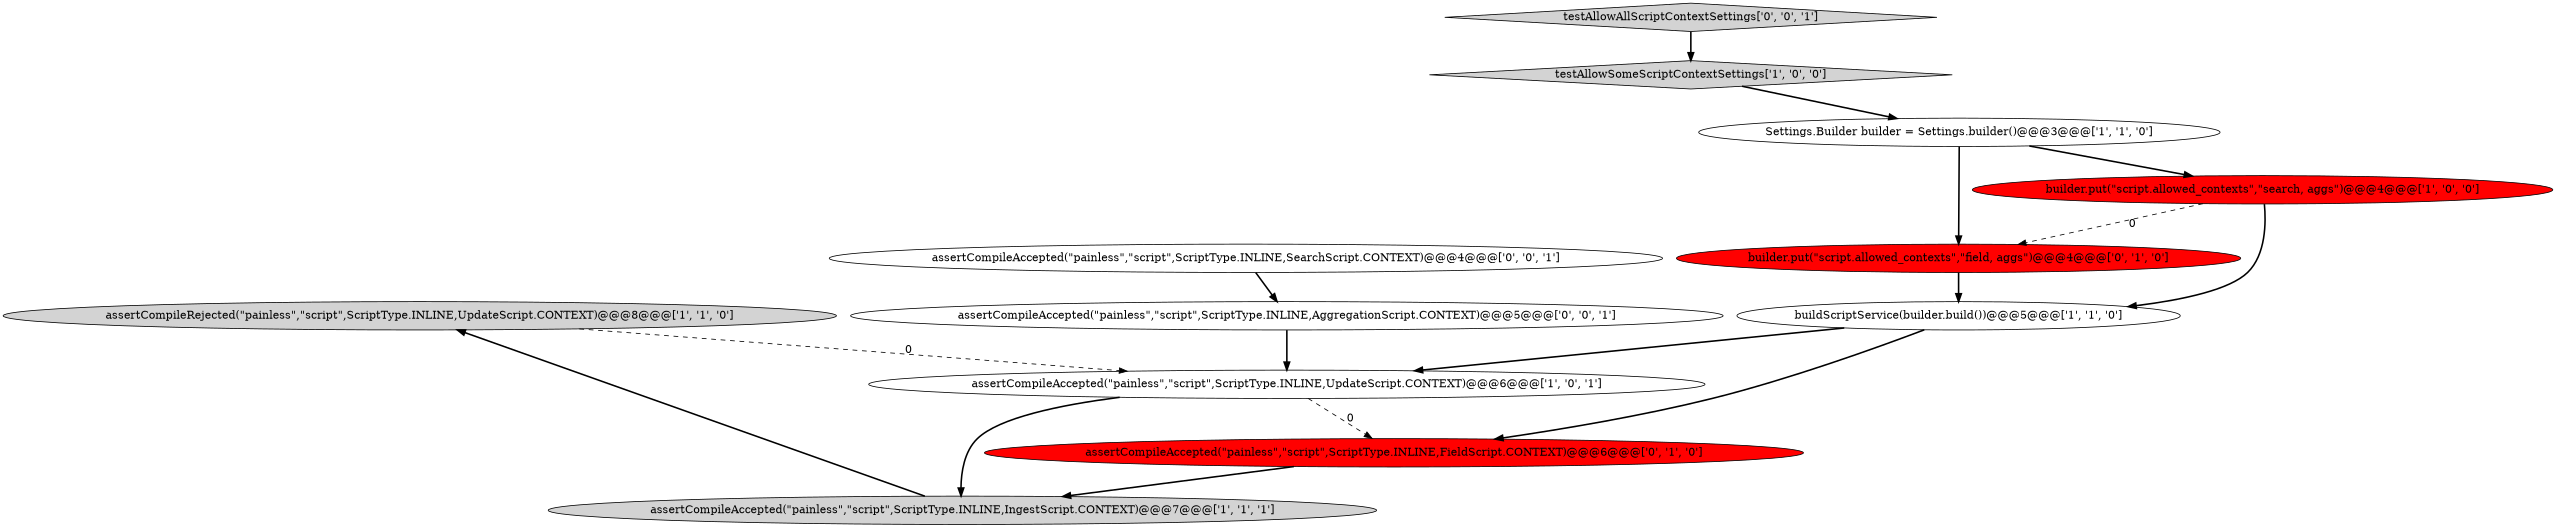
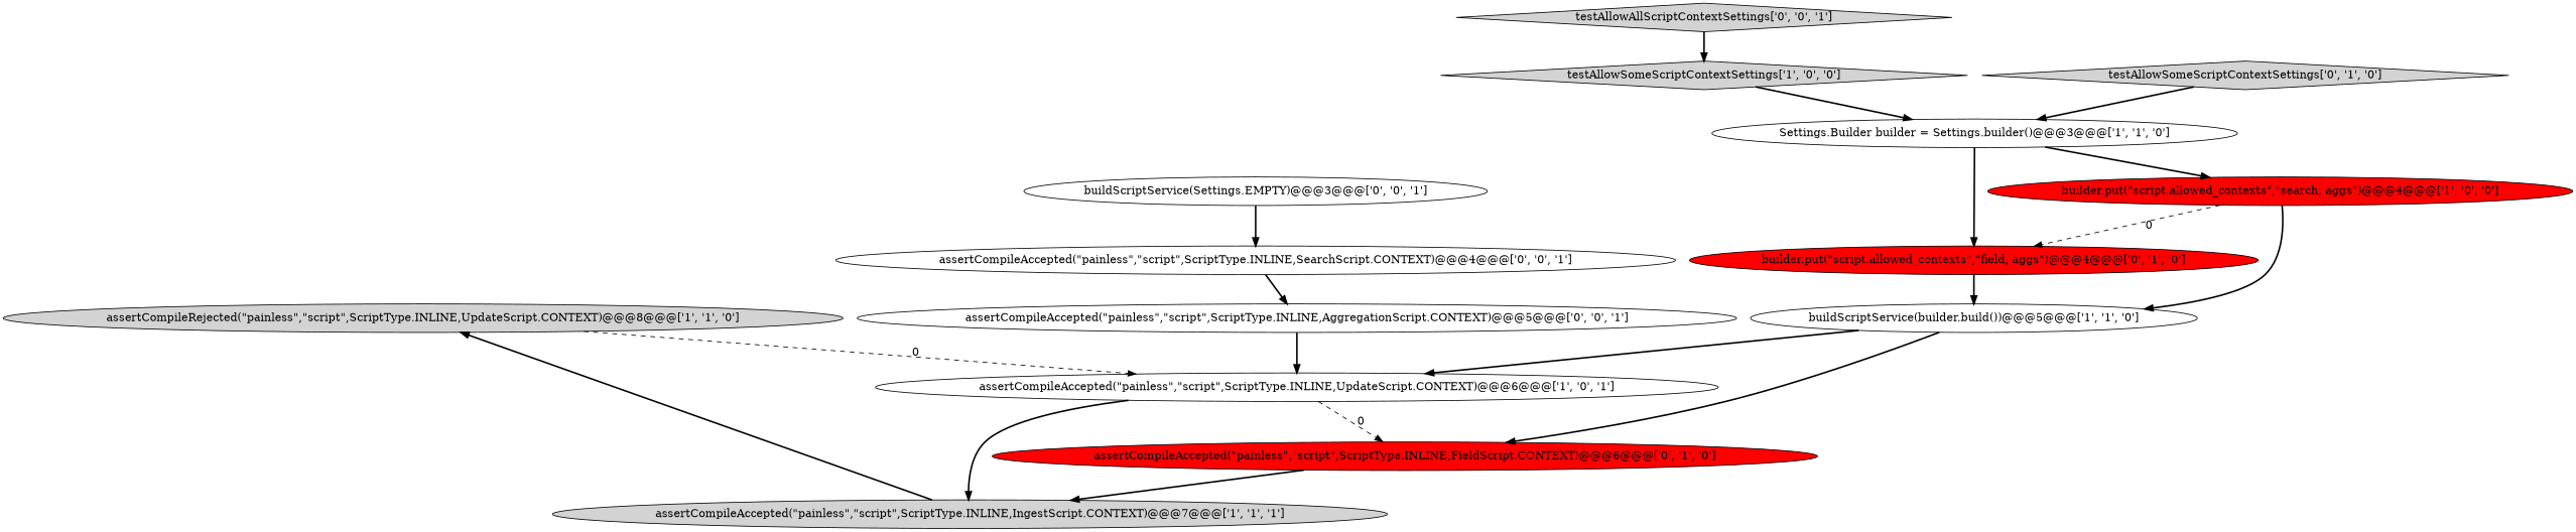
  digraph {
    node [fillcolor=white shape=ellipse style=filled]
    edge [style=bold]
    n1 [fillcolor=lightgray label="assertCompileRejected(\"painless\",\"script\",ScriptType.INLINE,UpdateScript.CONTEXT)@@@8@@@['1', '1', '0']"]
    n2 [label="assertCompileAccepted(\"painless\",\"script\",ScriptType.INLINE,UpdateScript.CONTEXT)@@@6@@@['1', '0', '1']"]
    n3 [fillcolor=red label="assertCompileAccepted(\"painless\",\"script\",ScriptType.INLINE,FieldScript.CONTEXT)@@@6@@@['0', '1', '0']"]
    n4 [fillcolor=lightgray label="assertCompileAccepted(\"painless\",\"script\",ScriptType.INLINE,IngestScript.CONTEXT)@@@7@@@['1', '1', '1']"]
    n5 [fillcolor=lightgray label="testAllowAllScriptContextSettings['0', '0', '1']" shape=diamond]
    n6 [fillcolor=lightgray label="testAllowSomeScriptContextSettings['1', '0', '0']" shape=diamond]
+   n7 [label="buildScriptService(Settings.EMPTY)@@@3@@@['0', '0', '1']"]
    n8 [label="assertCompileAccepted(\"painless\",\"script\",ScriptType.INLINE,SearchScript.CONTEXT)@@@4@@@['0', '0', '1']"]
    n9 [fillcolor=red label="builder.put(\"script.allowed_contexts\",\"search, aggs\")@@@4@@@['1', '0', '0']"]
    n10 [label="buildScriptService(builder.build())@@@5@@@['1', '1', '0']"]
    n11 [fillcolor=red label="builder.put(\"script.allowed_contexts\",\"field, aggs\")@@@4@@@['0', '1', '0']"]
    n12 [label="assertCompileAccepted(\"painless\",\"script\",ScriptType.INLINE,AggregationScript.CONTEXT)@@@5@@@['0', '0', '1']"]
    n13 [label="Settings.Builder builder = Settings.builder()@@@3@@@['1', '1', '0']"]
+   n14 [fillcolor=lightgray label="testAllowSomeScriptContextSettings['0', '1', '0']" shape=diamond]
    n1 -> n2 [label=0 style=dashed]
    n2 -> n3 [label=0 style=dashed]
    n2 -> n4
    n3 -> n4
    n4 -> n1
    n5 -> n6
    n6 -> n13
+   n7 -> n8
    n8 -> n12
    n9 -> n10
    n9 -> n11 [label=0 style=dashed]
    n10 -> n2
    n10 -> n3
    n11 -> n10
    n12 -> n2
    n13 -> n9
    n13 -> n11
+   n14 -> n13
  }
